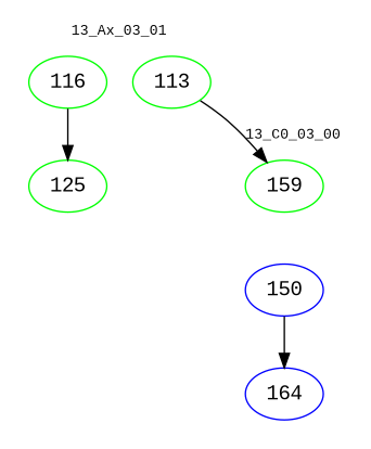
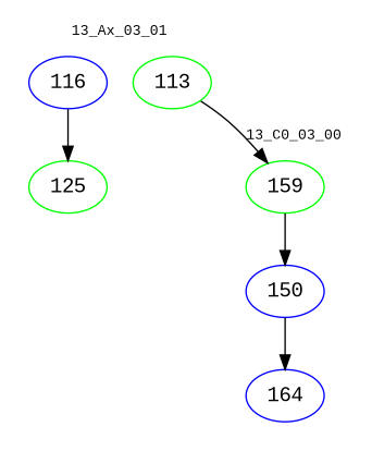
  digraph {
    fontname="Liberation Mono"
    node [color=green fontname="Liberation Mono"]
    edge [color=black fontname="Liberation Mono"]
    n1 [label=113]
-   n2 [label=116]
+   n2 [color=blue label=116]
    n3 [label=125]
    n4 [label=159]
    n5 [color=blue label=150]
    n6 [color=blue label=164]
    subgraph cluster_1 {
      color=white
      fontsize=10
      label="13_Ax_03_01"
      n1
      n2
      n3
    }
    subgraph cluster_2 {
      color=white
      fontsize=10
      label="13_C0_03_00"
      n4
      n5
      n6
    }
    n1 -> n4
    n2 -> n3
+   n4 -> n5
    n5 -> n6
  }
